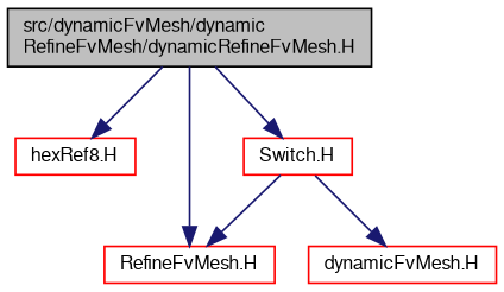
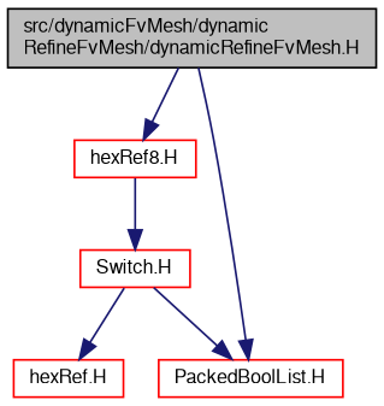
  digraph {
    node [color=red fontname=FreeSans fontsize=10 shape=record]
    edge [color=midnightblue fontname=FreeSans fontsize=10 labelfontname=FreeSans labelfontsize=10 style=solid]
    n1 [color=black fillcolor=grey75 fontcolor=black height=0.2 label="src/dynamicFvMesh/dynamic\lRefineFvMesh/dynamicRefineFvMesh.H" style=filled width=0.4]
    n2 [height=0.2 label="hexRef8.H" width=0.4]
-   n3 [height=0.2 label="RefineFvMesh.H" width=0.4]
+   n3 [height=0.2 label="PackedBoolList.H" width=0.4]
    n4 [height=0.2 label="Switch.H" width=0.4]
-   n5 [height=0.2 label="dynamicFvMesh.H" width=0.4]
+   n5 [height=0.2 label="hexRef.H" width=0.4]
    n1 -> n2
    n1 -> n3
-   n1 -> n4
+   n2 -> n4
    n4 -> n3
    n4 -> n5
  }
